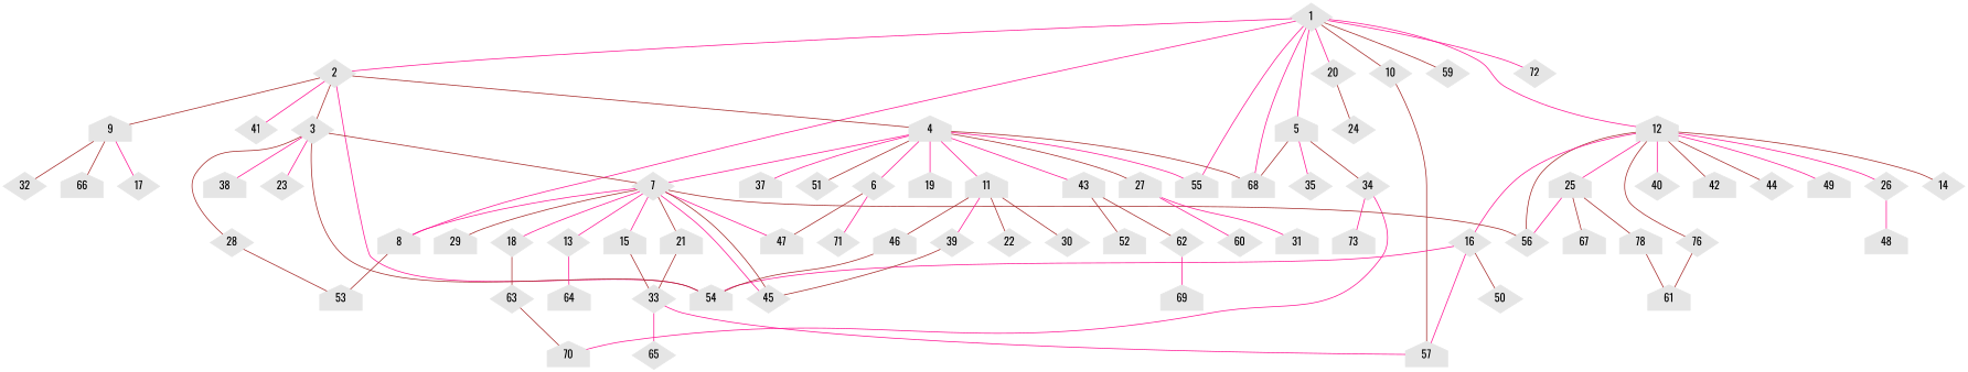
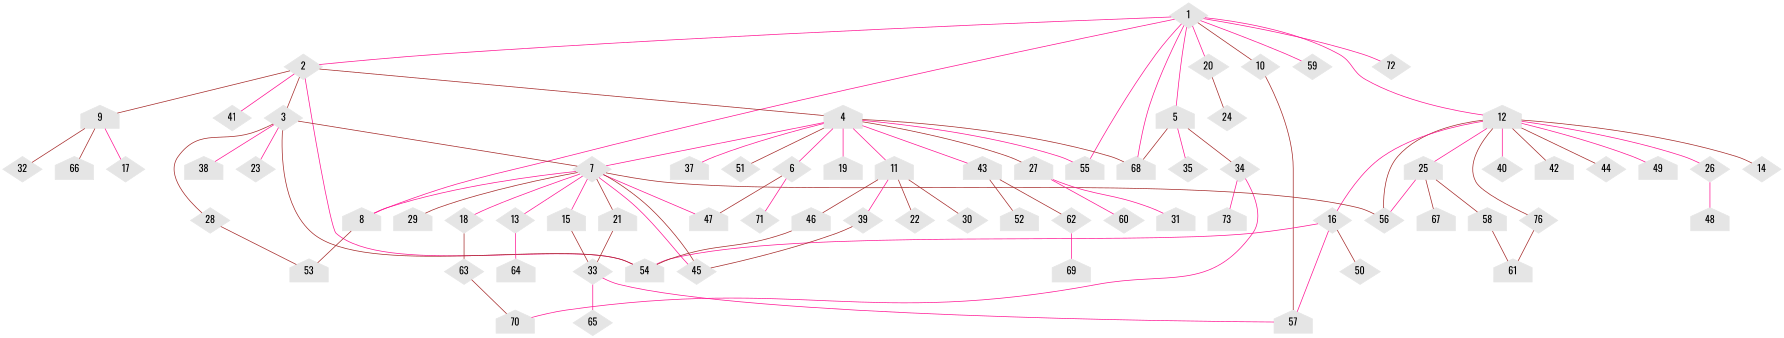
  graph {
    fontname=Oswald
    node [color=gray90 fontname=Oswald shape=diamond style=filled]
    edge [color=deeppink fontname=Oswald]
    1
    2
    5 [shape=house]
    8 [shape=house]
    10
    12 [shape=house]
    20
    55 [shape=house]
    59
    68 [shape=house]
    72
    3
    4 [shape=house]
    9 [shape=house]
    41
    54 [shape=house]
    34
    35
    53 [shape=house]
    57 [shape=house]
    56
    14
    16
    25 [shape=house]
    26
    n26 [label=76]
    40
    42 [shape=house]
    44
    49 [shape=house]
    24
    7
    23
    28
    38 [shape=house]
    6
    11 [shape=house]
    19 [shape=house]
    27 [shape=house]
    37 [shape=house]
    43 [shape=house]
    51
    17
    32
    66 [shape=house]
    47 [shape=house]
    13
    15 [shape=house]
    18
    21 [shape=house]
    29 [shape=house]
    45
    71
    22
    30
    39
    46 [shape=house]
    31 [shape=house]
    60
    52 [shape=house]
    62
    70 [shape=house]
    73 [shape=house]
    64 [shape=house]
    33
    63
    50
-   58 [shape=house label=78]
+   58 [shape=house]
    67 [shape=house]
    48 [shape=house]
    61 [shape=house]
    65
    69 [shape=house]
    1 -- 2
    1 -- 5
    1 -- 8
    1 -- 10 [color=brown]
    1 -- 12
    1 -- 20
    1 -- 55
-   1 -- 59 [color=brown]
+   1 -- 59
    1 -- 68
    1 -- 72
    2 -- 3 [color=brown]
    2 -- 4 [color=brown]
    2 -- 9 [color=brown]
    2 -- 41
    2 -- 54
    5 -- 68 [color=brown]
    5 -- 34 [color=brown]
    5 -- 35
    8 -- 53 [color=brown]
    10 -- 57 [color=brown]
    12 -- 56 [color=brown]
    12 -- 14 [color=brown]
    12 -- 16
    12 -- 25
    12 -- 26
    12 -- n26 [color=brown]
    12 -- 40
    12 -- 42 [color=brown]
    12 -- 44 [color=brown]
    12 -- 49
    20 -- 24 [color=brown]
    3 -- 54 [color=brown]
    3 -- 7 [color=brown]
    3 -- 23
    3 -- 28 [color=brown]
    3 -- 38
    4 -- 55
    4 -- 68 [color=brown]
    4 -- 7
    4 -- 6
    4 -- 11
    4 -- 19
    4 -- 27 [color=brown]
    4 -- 37
    4 -- 43
    4 -- 51 [color=brown]
    9 -- 17
    9 -- 32 [color=brown]
    9 -- 66 [color=brown]
    34 -- 70
    34 -- 73
    16 -- 54
    16 -- 57
    16 -- 50 [color=brown]
    25 -- 56
    25 -- 58 [color=brown]
    25 -- 67 [color=brown]
    26 -- 48
    n26 -- 61 [color=brown]
    7 -- 8
    7 -- 56 [color=brown]
    7 -- 47
    7 -- 13
    7 -- 15
    7 -- 18
    7 -- 21 [color=brown]
    7 -- 29 [color=brown]
    7 -- 45
    7 -- 45 [color=brown]
    28 -- 53 [color=brown]
    6 -- 47 [color=brown]
    6 -- 71
    11 -- 22 [color=brown]
    11 -- 30 [color=brown]
    11 -- 39
    11 -- 46 [color=brown]
    27 -- 31
    27 -- 60
    43 -- 52 [color=brown]
    43 -- 62 [color=brown]
    13 -- 64
    15 -- 33 [color=brown]
    18 -- 63 [color=brown]
    21 -- 33 [color=brown]
    39 -- 45 [color=brown]
    46 -- 54 [color=brown]
    62 -- 69
    33 -- 57
    33 -- 65
    63 -- 70 [color=brown]
    58 -- 61 [color=brown]
  }
